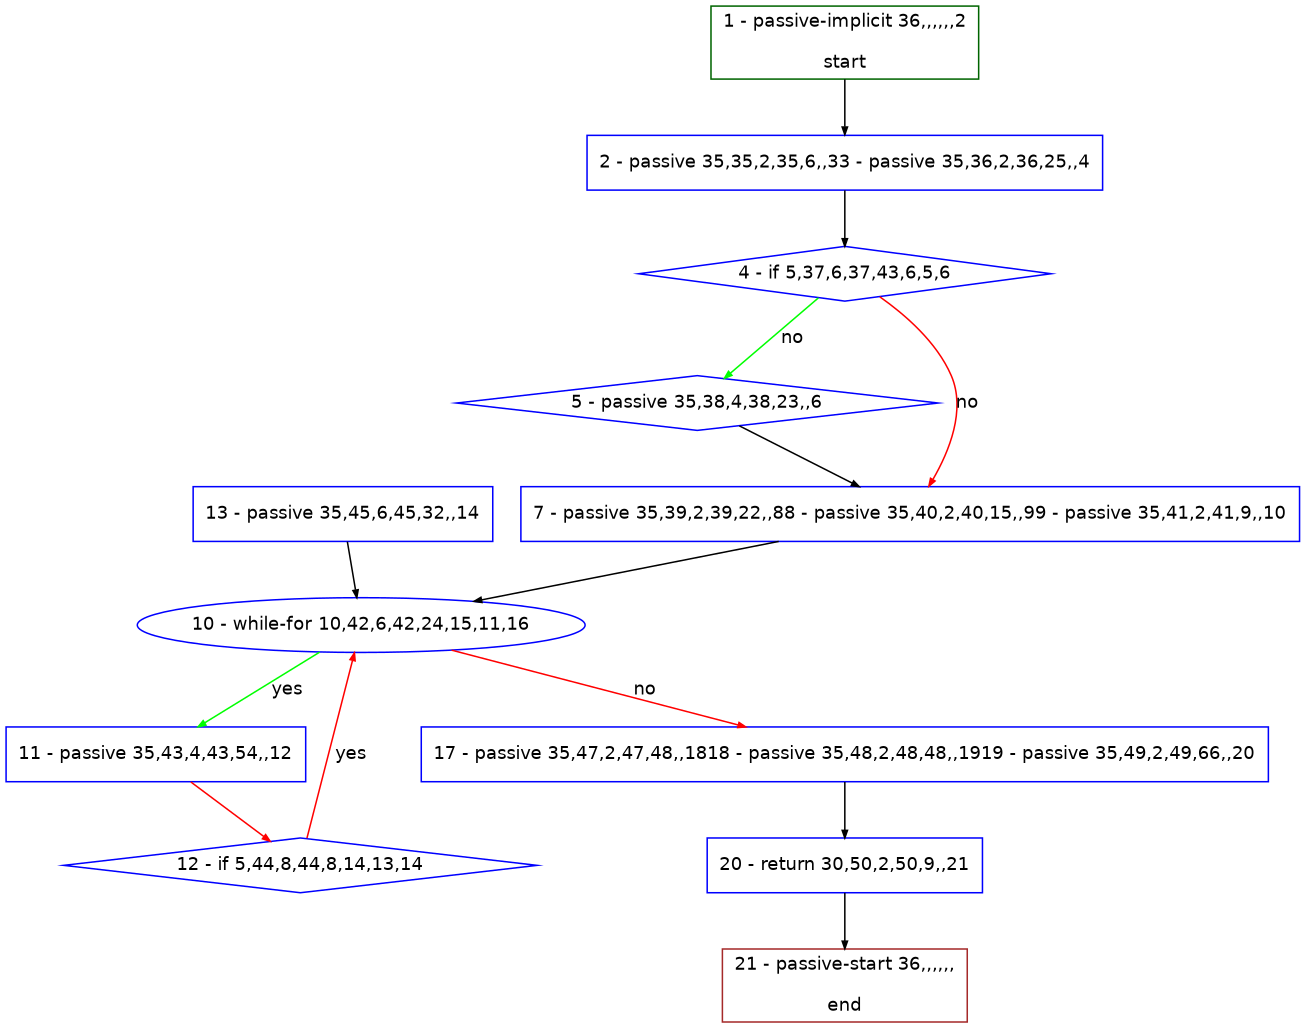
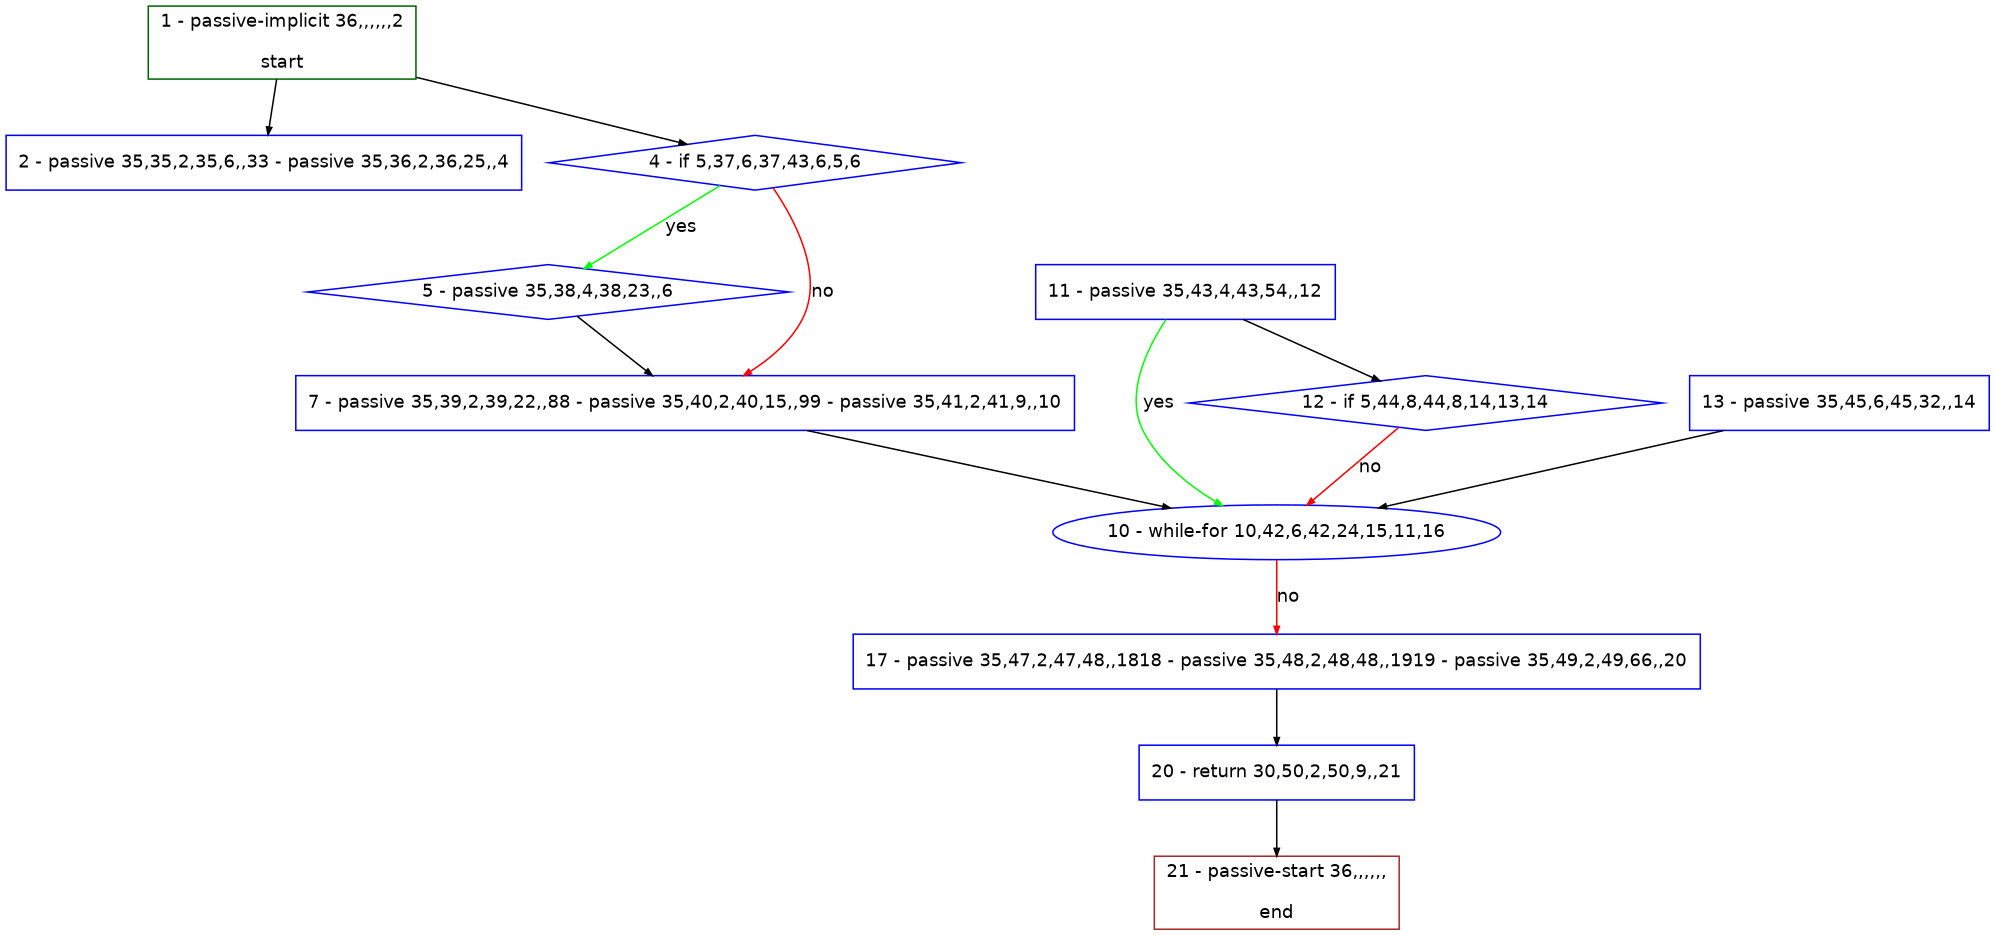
  digraph {
    bgcolor=white
    compound=true
    fillcolor="#FFFFCC"
    fontname="DejaVu Sans"
    fontsize=12
    pack=true
    packmode=clust
    style="rounded,filled"
    node [color="#0000ff" compound=true fillcolor="#ffffff" fixedsize=false fontname="DejaVu Sans" fontsize=12 node_initialized=no shape=box style=filled]
    edge [arrowhead=normal arrowsize=0.5 arrowtail=none color="#000000" compound=true dir=forward fontcolor=black fontname="DejaVu Sans" fontsize=12]
    n1 [label="2 - passive 35,35,2,35,6,,33 - passive 35,36,2,36,25,,4"]
    n2 [label="4 - if 5,37,6,37,43,6,5,6" shape=diamond]
    n3 [label="5 - passive 35,38,4,38,23,,6" shape=diamond]
    n4 [label="7 - passive 35,39,2,39,22,,88 - passive 35,40,2,40,15,,99 - passive 35,41,2,41,9,,10"]
    n5 [color="#006400" label="1 - passive-implicit 36,,,,,,2\n\nstart"]
    n6 [label="10 - while-for 10,42,6,42,24,15,11,16" shape=oval]
    n7 [label="11 - passive 35,43,4,43,54,,12"]
    n8 [label="17 - passive 35,47,2,47,48,,1818 - passive 35,48,2,48,48,,1919 - passive 35,49,2,49,66,,20"]
    n9 [label="12 - if 5,44,8,44,8,14,13,14" shape=diamond]
    n10 [label="20 - return 30,50,2,50,9,,21"]
    n11 [color="#a52a2a" label="21 - passive-start 36,,,,,,\n\nend"]
    n12 [label="13 - passive 35,45,6,45,32,,14"]
-   n1 -> n2
-   n2 -> n3 [color="#00ff00" label=no]
+   n5 -> n2
+   n2 -> n3 [color="#00ff00" label=yes]
    n2 -> n4 [color="#ff0000" label=no]
    n3 -> n4
    n4 -> n6
    n5 -> n1
-   n6 -> n7 [color="#00ff00" label=yes]
+   n7 -> n6 [color="#00ff00" label=yes]
    n6 -> n8 [color="#ff0000" label=no]
-   n7 -> n9 [color="#ff0000"]
+   n7 -> n9
    n8 -> n10
-   n9 -> n6 [color="#ff0000" label=yes]
+   n9 -> n6 [color="#ff0000" label=no]
    n10 -> n11
    n12 -> n6
  }
